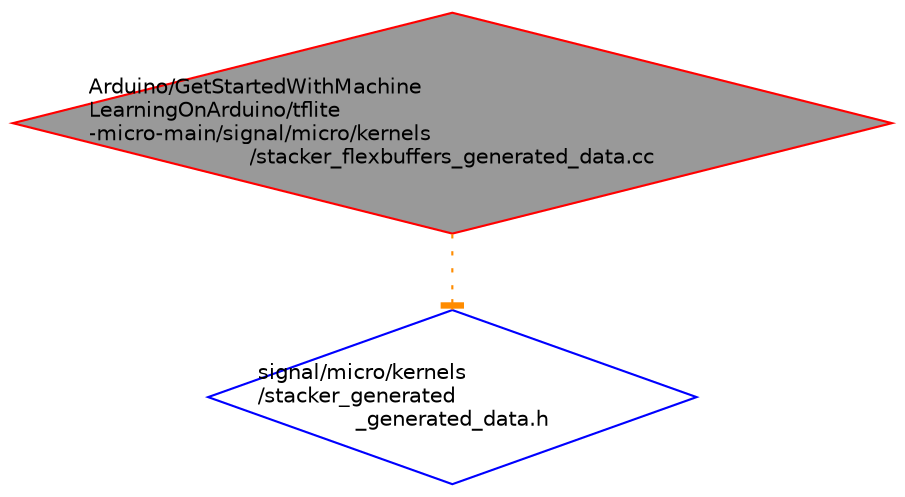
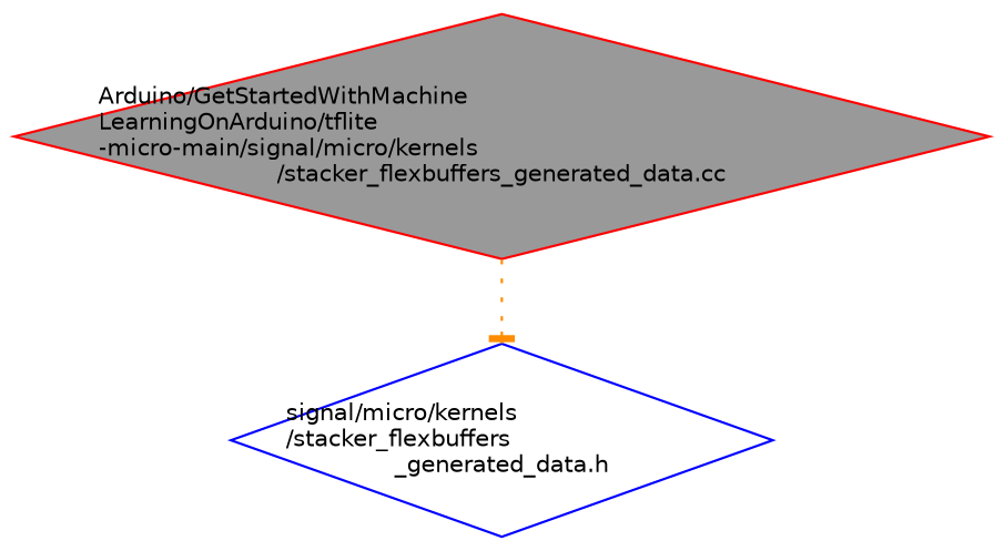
  digraph {
    node [fontname=Helvetica fontsize=10 shape=diamond style=filled]
    n1 [color=red fillcolor=grey60 fontcolor=black height=0.2 label="Arduino/GetStartedWithMachine\lLearningOnArduino/tflite\l-micro-main/signal/micro/kernels\l/stacker_flexbuffers_generated_data.cc" width=0.4]
-   n2 [color=blue fillcolor=white height=0.2 label="signal/micro/kernels\l/stacker_generated\l_generated_data.h" width=0.4]
+   n2 [color=blue fillcolor=white height=0.2 label="signal/micro/kernels\l/stacker_flexbuffers\l_generated_data.h" width=0.4]
    n1 -> n2 [color=darkorange fontname=Helvetica fontsize=10 labelfontname=Helvetica labelfontsize=10 style=dotted arrowhead=tee]
  }
